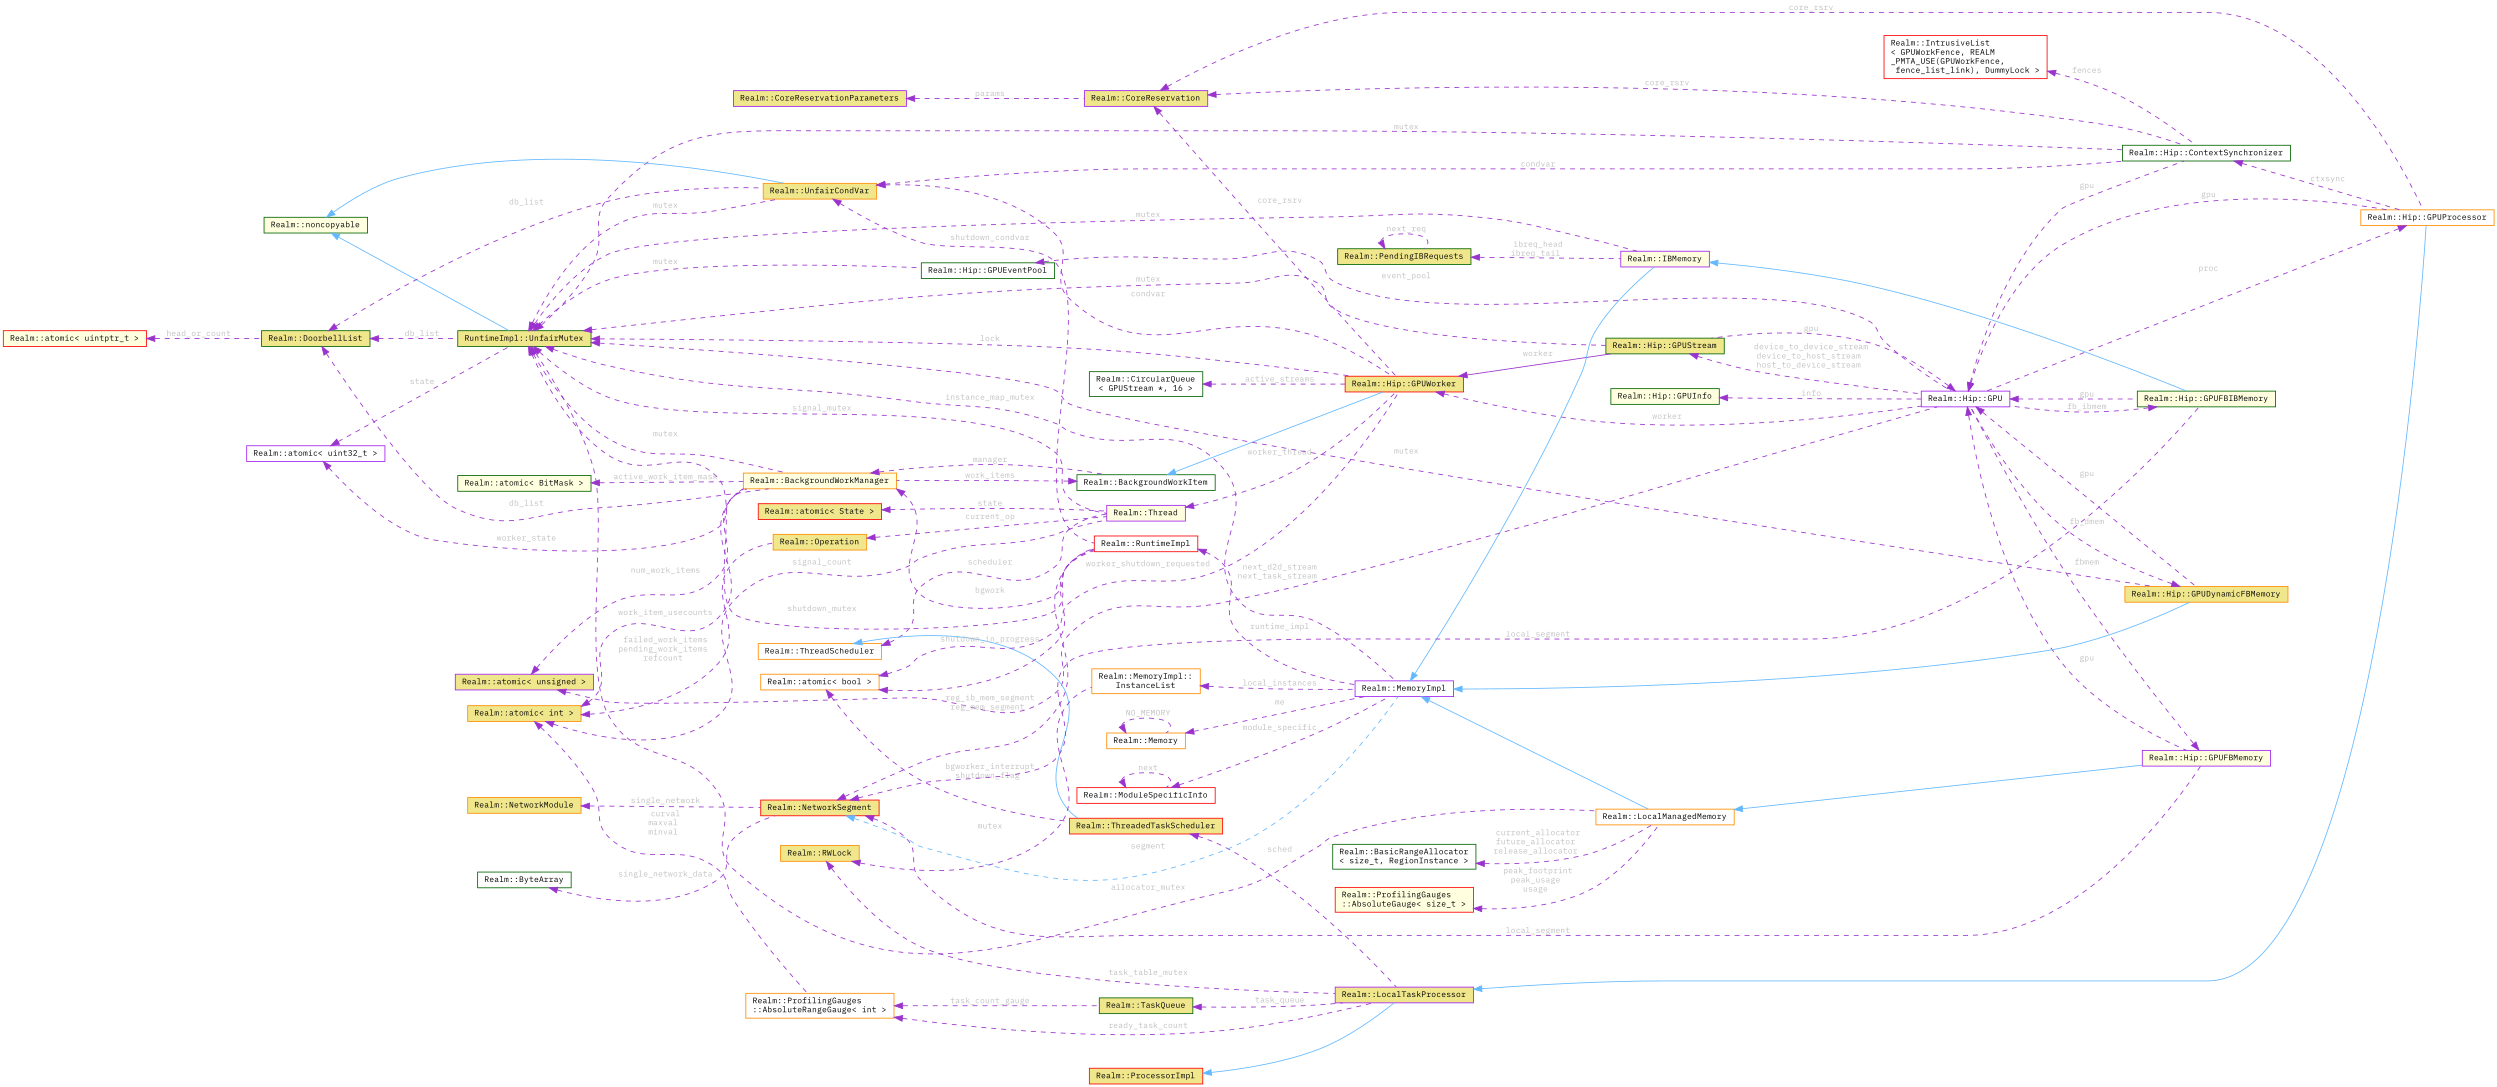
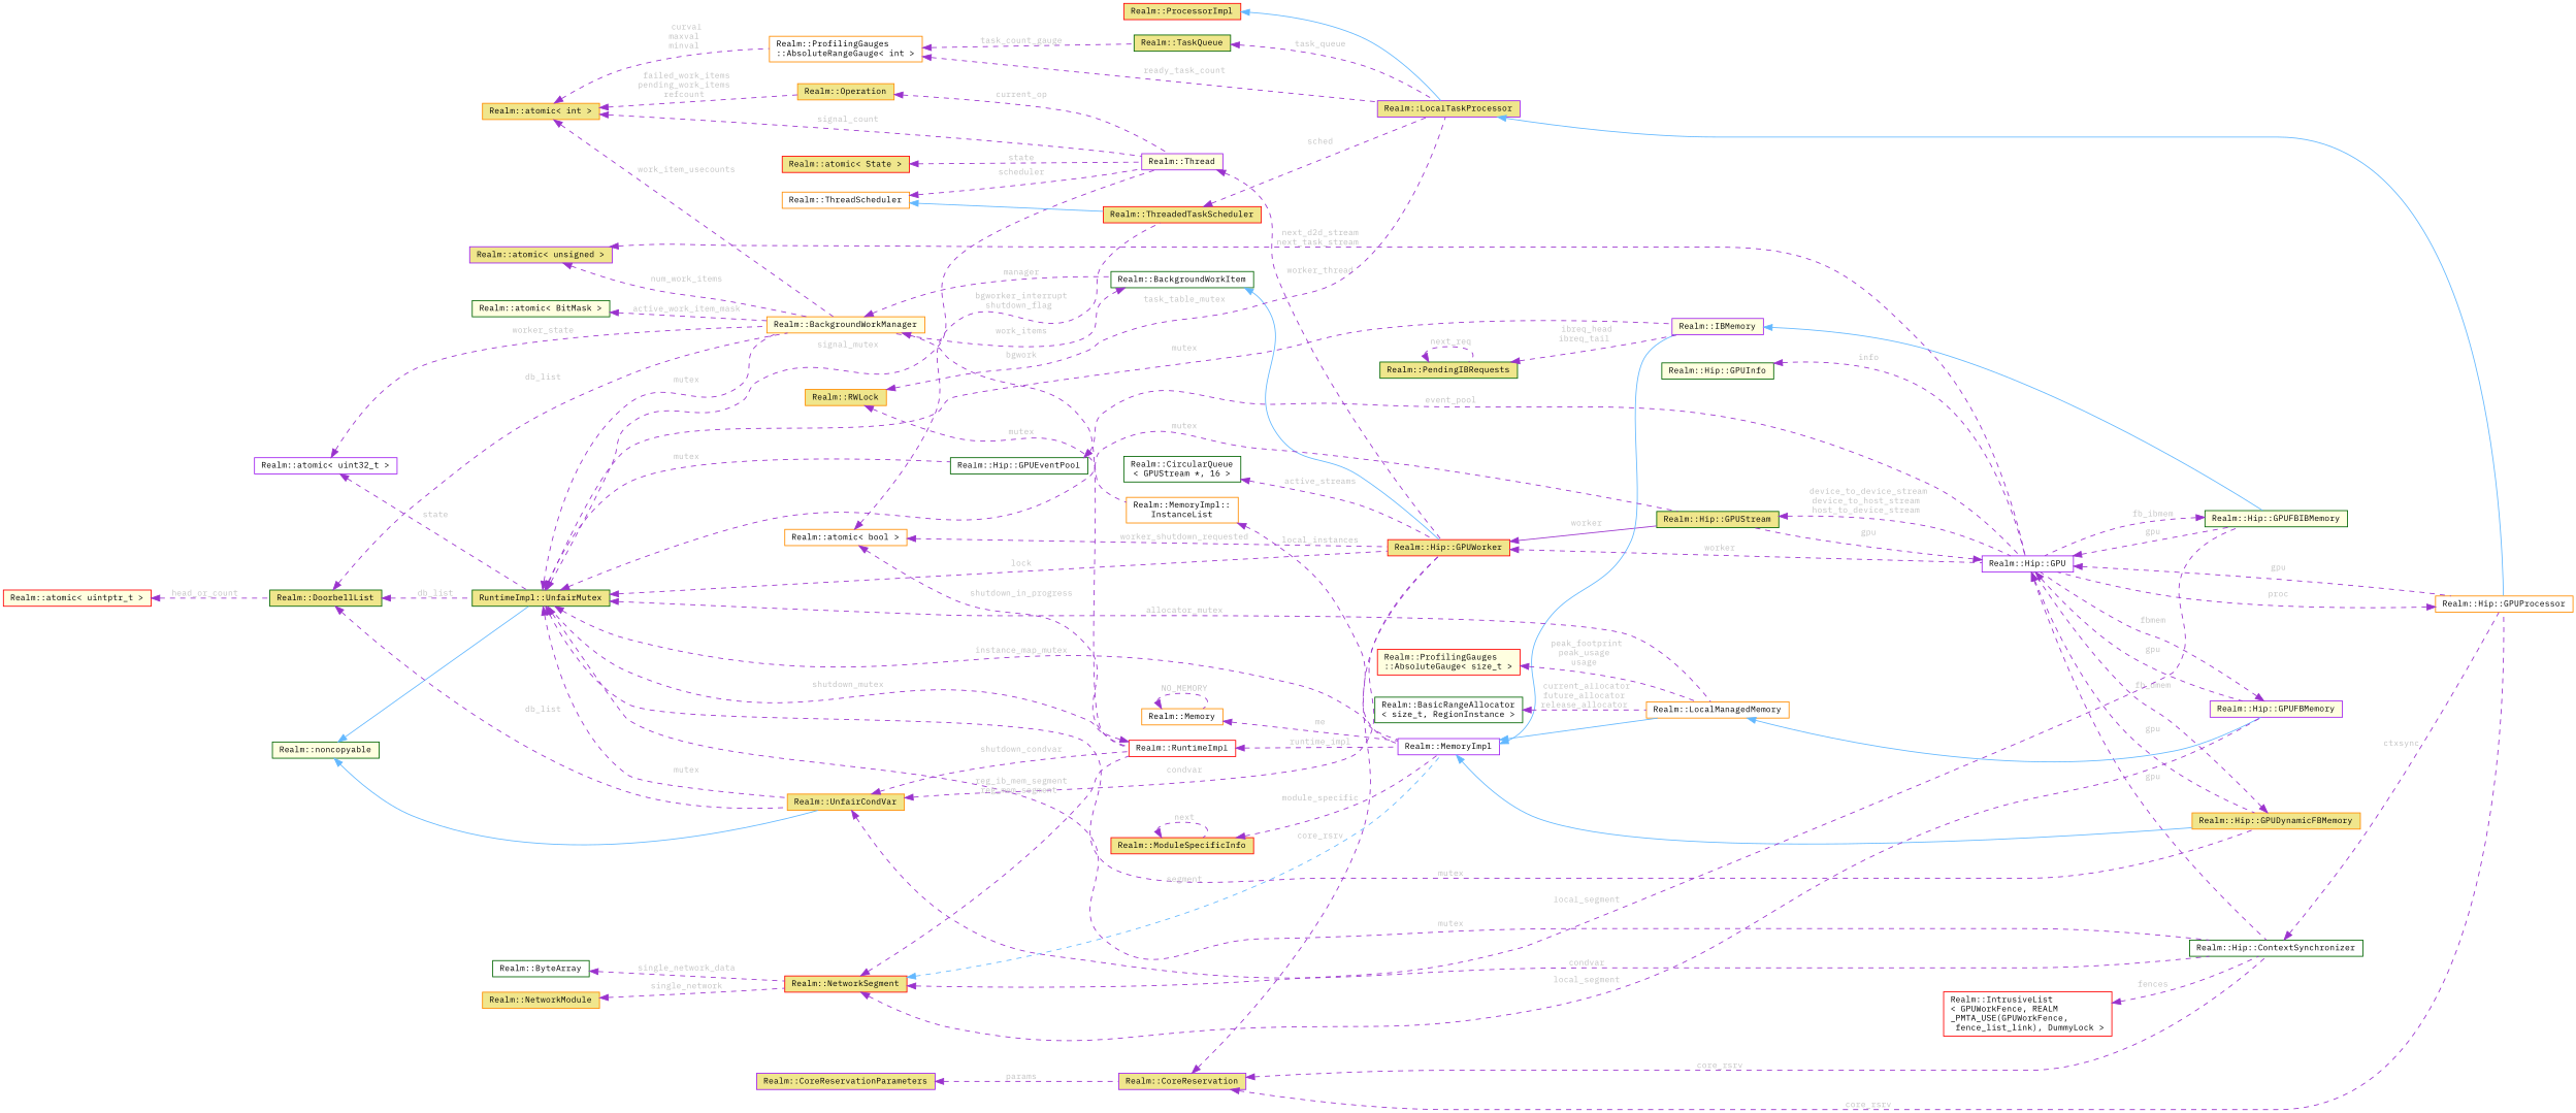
  digraph {
    fontname="IBM Plex Mono"
    rankdir=LR
    node [color=darkgreen fillcolor=khaki fontname="IBM Plex Mono" fontsize=10 shape=box style=filled]
    edge [color=darkorchid3 dir=back fontcolor=grey fontname="IBM Plex Mono" fontsize=10 labelfontname=Helvetica labelfontsize=10 style=dashed]
    n1 [fontcolor=black height=0.2 label="Realm::Hip::GPUStream" width=0.4]
    n2 [color=purple fillcolor=white height=0.2 label="Realm::Hip::GPU" width=0.4]
    n3 [color=darkorange fillcolor=white height=0.2 label="Realm::Hip::GPUProcessor" width=0.4]
    n4 [fillcolor=white height=0.2 label="Realm::Hip::ContextSynchronizer" width=0.4]
    n5 [color=purple fillcolor=lightyellow height=0.2 label="Realm::Hip::GPUFBMemory" width=0.4]
    n6 [color=darkorange height=0.2 label="Realm::Hip::GPUDynamicFBMemory" width=0.4]
    n7 [fillcolor=lightyellow height=0.2 label="Realm::Hip::GPUFBIBMemory" width=0.4]
    n8 [fillcolor=lightyellow height=0.2 label="Realm::Hip::GPUInfo" width=0.4]
    n9 [color=red height=0.2 label="Realm::Hip::GPUWorker" width=0.4]
    n10 [fillcolor=white height=0.2 label="Realm::BackgroundWorkItem" width=0.4]
    n11 [color=darkorange fillcolor=lightyellow height=0.2 label="Realm::BackgroundWorkManager" width=0.4]
    n12 [color=red fillcolor=white height=0.2 label="Realm::RuntimeImpl" width=0.4]
    n13 [color=purple fillcolor=white height=0.2 label="Realm::MemoryImpl" width=0.4]
    n14 [height=0.2 label="RuntimeImpl::UnfairMutex" width=0.4]
    n15 [color=darkorange height=0.2 label="Realm::UnfairCondVar" width=0.4]
    n16 [color=purple fillcolor=lightyellow height=0.2 label="Realm::Thread" width=0.4]
    n17 [color=darkorange fillcolor=white height=0.2 label="Realm::LocalManagedMemory" width=0.4]
    n18 [color=purple fillcolor=lightyellow height=0.2 label="Realm::IBMemory" width=0.4]
    n19 [fillcolor=white height=0.2 label="Realm::Hip::GPUEventPool" width=0.4]
    n20 [fillcolor=lightyellow height=0.2 label="Realm::noncopyable" width=0.4]
    n21 [color=purple fillcolor=white height=0.2 label="Realm::atomic\< uint32_t \>" width=0.4]
    n22 [height=0.2 label="Realm::DoorbellList" width=0.4]
    n23 [color=red fillcolor=lightyellow height=0.2 label="Realm::atomic\< uintptr_t \>" width=0.4]
    n24 [color=purple height=0.2 label="Realm::atomic\< unsigned \>" width=0.4]
    n25 [fillcolor=lightyellow height=0.2 label="Realm::atomic\< BitMask \>" width=0.4]
    n26 [color=darkorange height=0.2 label="Realm::atomic\< int \>" width=0.4]
    n27 [color=darkorange height=0.2 label="Realm::Operation" width=0.4]
    n28 [color=darkorange fillcolor=white height=0.2 label="Realm::ProfilingGauges\l::AbsoluteRangeGauge\< int \>" width=0.4]
    n29 [color=purple height=0.2 label="Realm::LocalTaskProcessor" width=0.4]
    n30 [height=0.2 label="Realm::TaskQueue" width=0.4]
    n31 [fillcolor=white height=0.2 label="Realm::CircularQueue\l\< GPUStream *, 16 \>" width=0.4]
    n32 [color=purple height=0.2 label="Realm::CoreReservation" width=0.4]
    n33 [color=purple height=0.2 label="Realm::CoreReservationParameters" width=0.4]
    n34 [color=red height=0.2 label="Realm::atomic\< State \>" width=0.4]
    n35 [color=darkorange fillcolor=white height=0.2 label="Realm::ThreadScheduler" width=0.4]
    n36 [color=red height=0.2 label="Realm::ThreadedTaskScheduler" width=0.4]
    n37 [color=darkorange fillcolor=white height=0.2 label="Realm::atomic\< bool \>" width=0.4]
    n38 [color=red height=0.2 label="Realm::ProcessorImpl" width=0.4]
    n39 [color=darkorange height=0.2 label="Realm::RWLock" width=0.4]
    n40 [color=darkorange fillcolor=white height=0.2 label="Realm::MemoryImpl::\lInstanceList" width=0.4]
    n41 [color=red fillcolor=white height=0.2 label="Realm::IntrusiveList\l\< GPUWorkFence, REALM\l_PMTA_USE(GPUWorkFence,\l fence_list_link), DummyLock \>" width=0.4]
    n42 [color=darkorange fillcolor=white height=0.2 label="Realm::Memory" width=0.4]
    n43 [color=red height=0.2 label="Realm::NetworkSegment" width=0.4]
    n44 [color=darkorange height=0.2 label="Realm::NetworkModule" width=0.4]
    n45 [fillcolor=white height=0.2 label="Realm::ByteArray" width=0.4]
-   n46 [color=red fillcolor=white height=0.2 label="Realm::ModuleSpecificInfo" width=0.4]
+   n46 [color=red height=0.2 label="Realm::ModuleSpecificInfo" width=0.4]
    n47 [fillcolor=white height=0.2 label="Realm::BasicRangeAllocator\l\< size_t, RegionInstance \>" width=0.4]
    n48 [color=red fillcolor=lightyellow height=0.2 label="Realm::ProfilingGauges\l::AbsoluteGauge\< size_t \>" width=0.4]
    n49 [height=0.2 label="Realm::PendingIBRequests" width=0.4]
    n1 -> n2 [label=" device_to_device_stream\ndevice_to_host_stream\nhost_to_device_stream"]
    n2 -> n1 [label=" gpu"]
    n2 -> n3 [label=" gpu"]
    n2 -> n4 [label=" gpu"]
    n2 -> n5 [label=" gpu"]
    n2 -> n6 [label=" gpu"]
    n2 -> n7 [label=" gpu"]
    n3 -> n2 [label=" proc"]
    n4 -> n3 [label=" ctxsync"]
    n5 -> n2 [label=" fbmem"]
    n6 -> n2 [label=" fb_dmem"]
    n7 -> n2 [label=" fb_ibmem"]
    n8 -> n2 [label=" info"]
    n9 -> n1 [label=" worker" style=solid]
    n9 -> n2 [label=" worker"]
    n10 -> n9 [color=steelblue1 style=solid fontcolor=""]
    n10 -> n11 [label=" work_items"]
    n11 -> n10 [label=" manager"]
    n11 -> n12 [label=" bgwork"]
    n12 -> n13 [label=" runtime_impl"]
    n13 -> n6 [color=steelblue1 style=solid fontcolor=""]
    n13 -> n17 [color=steelblue1 style=solid fontcolor=""]
    n13 -> n18 [color=steelblue1 style=solid fontcolor=""]
    n14 -> n1 [label=" mutex"]
    n14 -> n4 [label=" mutex"]
    n14 -> n6 [label=" mutex"]
    n14 -> n9 [label=" lock"]
    n14 -> n11 [label=" mutex"]
-   n14 -> n12 [label=" shutdown_mutex"]
+   n12 -> n14 [label=" shutdown_mutex"]
    n14 -> n13 [label=" instance_map_mutex"]
    n14 -> n15 [label=" mutex"]
    n14 -> n16 [label=" signal_mutex"]
    n14 -> n17 [label=" allocator_mutex"]
    n14 -> n18 [label=" mutex"]
    n14 -> n19 [label=" mutex"]
    n15 -> n4 [label=" condvar"]
    n15 -> n9 [label=" condvar"]
    n15 -> n12 [label=" shutdown_condvar"]
    n16 -> n9 [label=" worker_thread"]
    n17 -> n5 [color=steelblue1 style=solid fontcolor=""]
    n18 -> n7 [color=steelblue1 style=solid fontcolor=""]
    n19 -> n2 [label=" event_pool"]
    n20 -> n14 [color=steelblue1 style=solid fontcolor=""]
    n20 -> n15 [color=steelblue1 style=solid fontcolor=""]
    n21 -> n11 [label=" worker_state"]
    n21 -> n14 [label=" state"]
    n22 -> n11 [label=" db_list"]
    n22 -> n14 [label=" db_list"]
    n22 -> n15 [label=" db_list"]
    n23 -> n22 [label=" head_or_count"]
    n24 -> n2 [label=" next_d2d_stream\nnext_task_stream"]
    n24 -> n11 [label=" num_work_items"]
    n25 -> n11 [label=" active_work_item_mask"]
    n26 -> n11 [label=" work_item_usecounts"]
    n26 -> n16 [label=" signal_count"]
    n26 -> n27 [label=" failed_work_items\npending_work_items\nrefcount"]
    n26 -> n28 [label=" curval\nmaxval\nminval"]
    n27 -> n16 [label=" current_op"]
    n28 -> n29 [label=" ready_task_count"]
    n28 -> n30 [label=" task_count_gauge"]
    n29 -> n3 [color=steelblue1 style=solid fontcolor=""]
    n30 -> n29 [label=" task_queue"]
    n31 -> n9 [label=" active_streams"]
    n32 -> n3 [label=" core_rsrv"]
    n32 -> n4 [label=" core_rsrv"]
    n32 -> n9 [label=" core_rsrv"]
    n33 -> n32 [label=" params"]
    n34 -> n16 [label=" state"]
    n35 -> n16 [label=" scheduler"]
    n35 -> n36 [color=steelblue1 style=solid fontcolor=""]
    n36 -> n29 [label=" sched"]
    n37 -> n9 [label=" worker_shutdown_requested"]
    n37 -> n12 [label=" shutdown_in_progress"]
    n37 -> n36 [label=" bgworker_interrupt\nshutdown_flag"]
    n38 -> n29 [color=steelblue1 style=solid fontcolor=""]
    n39 -> n29 [label=" task_table_mutex"]
    n39 -> n40 [label=" mutex"]
    n40 -> n13 [label=" local_instances"]
    n41 -> n4 [label=" fences"]
    n42 -> n13 [label=" me"]
    n42 -> n42 [label=" NO_MEMORY"]
    n43 -> n5 [label=" local_segment"]
    n43 -> n7 [label=" local_segment"]
    n43 -> n12 [label=" reg_ib_mem_segment\nreg_mem_segment"]
    n43 -> n13 [color=steelblue1 label=" segment"]
    n44 -> n43 [label=" single_network"]
    n45 -> n43 [label=" single_network_data"]
    n46 -> n13 [label=" module_specific"]
    n46 -> n46 [label=" next"]
    n47 -> n17 [label=" current_allocator\nfuture_allocator\nrelease_allocator"]
    n48 -> n17 [label=" peak_footprint\npeak_usage\nusage"]
    n49 -> n18 [label=" ibreq_head\nibreq_tail"]
    n49 -> n49 [label=" next_req"]
  }
